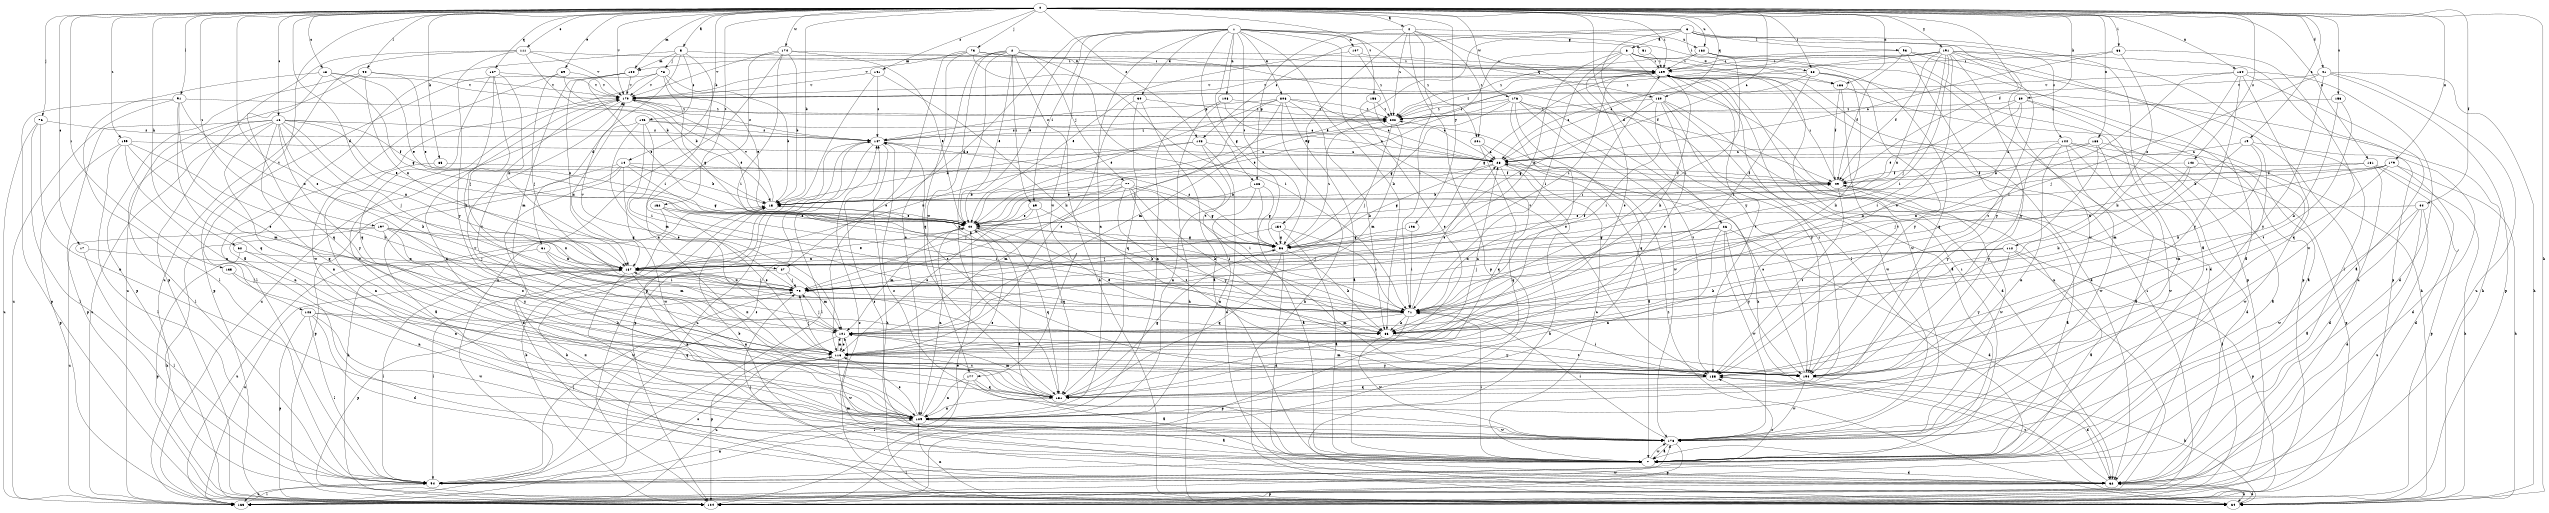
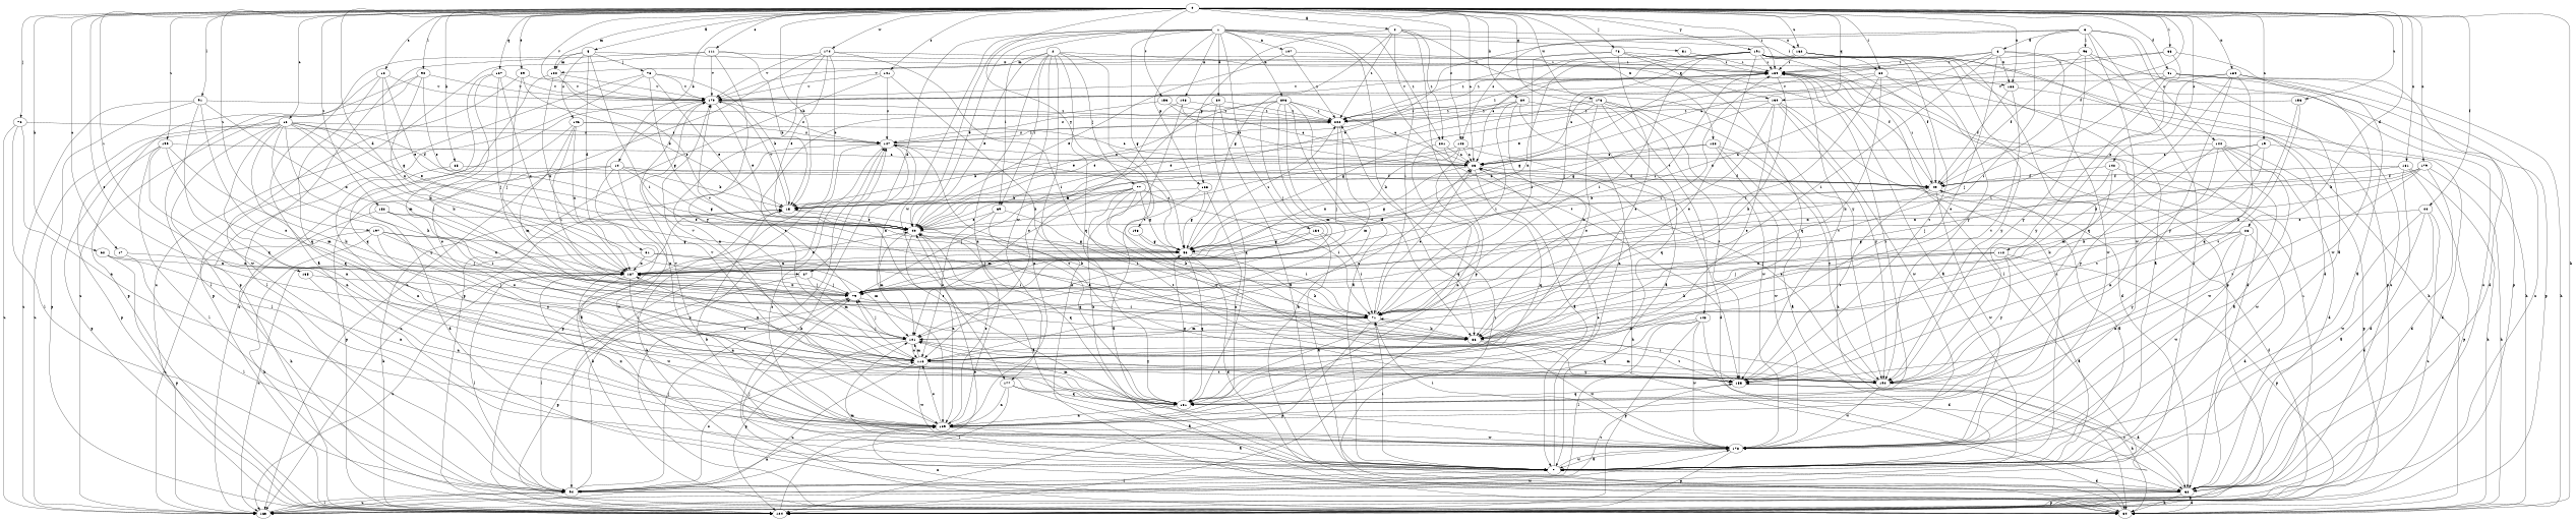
  strict digraph {
    0
    4
    5
    14
    15
    16
    17
    18
    19
    n10 [label=23]
    26
    27
    39
    41
    44
    49
    62
    64
    66
    68
    73
    76
    80
    85
    90
    91
    100
    111
    116
    127
    130
    135
    139
    141
    142
    143
    148
    152
    153
    156
    162
    170
    174
    176
    179
    181
    183
    184
    186
    191
    193
    197
    199
    56
    123
    201
    71
    124
    194
    202
    7
    31
    78
    146
    178
    32
    40
    86
    109
    131
    94
    163
    187
    147
    79
    155
    101
    112
    1
    30
    51
    69
    n83 [label=806]
    107
    108
    154
    177
    2
    77
    3
    6
    93
    144
    0 -> 4 [label=a]
    0 -> 5 [label=a]
    0 -> 14 [label=b]
    0 -> 15 [label=b]
    0 -> 16 [label=c]
    0 -> 17 [label=c]
    0 -> 18 [label=c]
    0 -> 19 [label=c]
    0 -> n10 [label=c]
    0 -> 26 [label=d]
    0 -> 27 [label=d]
    0 -> 39 [label=e]
    0 -> 41 [label=f]
    0 -> 44 [label=f]
    0 -> 49 [label=f]
    0 -> 62 [label=h]
    0 -> 64 [label=h]
    0 -> 66 [label=i]
    0 -> 68 [label=i]
    0 -> 73 [label=j]
    0 -> 76 [label=j]
    0 -> 80 [label=k]
    0 -> 85 [label=k]
    0 -> 90 [label=l]
    0 -> 91 [label=l]
    0 -> 100 [label=m]
    0 -> 111 [label=o]
    0 -> 116 [label=o]
    0 -> 127 [label=q]
    0 -> 130 [label=q]
    0 -> 135 [label=r]
    0 -> 139 [label=r]
    0 -> 141 [label=s]
    0 -> 142 [label=s]
    0 -> 143 [label=s]
    0 -> 148 [label=t]
    0 -> 152 [label=t]
    0 -> 153 [label=t]
    0 -> 156 [label=u]
    0 -> 162 [label=u]
    0 -> 170 [label=v]
    0 -> 174 [label=w]
    0 -> 176 [label=w]
    0 -> 179 [label=x]
    0 -> 181 [label=x]
    0 -> 183 [label=x]
    0 -> 184 [label=x]
    0 -> 186 [label=x]
    0 -> 191 [label=y]
    0 -> 193 [label=y]
    0 -> 197 [label=z]
    0 -> 199 [label=z]
    4 -> 162 [label=u]
    4 -> 56 [label=g]
    4 -> 123 [label=p]
    4 -> 201 [label=z]
    4 -> 71 [label=i]
    4 -> 124 [label=p]
    4 -> 194 [label=y]
    4 -> 202 [label=z]
    5 -> 100 [label=m]
    5 -> 186 [label=x]
    5 -> 71 [label=i]
    5 -> 7 [label=a]
    5 -> 31 [label=d]
    5 -> 78 [label=j]
    5 -> 146 [label=s]
    14 -> 15 [label=b]
    14 -> 49 [label=f]
    14 -> 56 [label=g]
    14 -> 124 [label=p]
    14 -> 7 [label=a]
    14 -> 178 [label=w]
    14 -> 32 [label=d]
    15 -> 170 [label=v]
    15 -> 40 [label=e]
    16 -> 49 [label=f]
    16 -> 124 [label=p]
    16 -> 194 [label=y]
    16 -> 40 [label=e]
    16 -> 86 [label=k]
    16 -> 109 [label=n]
    16 -> 131 [label=q]
    16 -> 94 [label=l]
    16 -> 163 [label=u]
    16 -> 187 [label=x]
    16 -> 147 [label=s]
    16 -> 79 [label=j]
    17 -> 94 [label=l]
    17 -> 187 [label=x]
    18 -> 170 [label=v]
    18 -> 56 [label=g]
    18 -> 40 [label=e]
    18 -> 131 [label=q]
    18 -> 94 [label=l]
    19 -> n10 [label=c]
    19 -> 32 [label=d]
    19 -> 86 [label=k]
    19 -> 155 [label=t]
    19 -> 101 [label=m]
    n10 -> 49 [label=f]
    n10 -> 64 [label=h]
    n10 -> 56 [label=g]
    n10 -> 40 [label=e]
    n10 -> 131 [label=q]
    26 -> 56 [label=g]
    26 -> 194 [label=y]
    26 -> 178 [label=w]
    26 -> 32 [label=d]
    26 -> 109 [label=n]
    26 -> 79 [label=j]
    27 -> 94 [label=l]
    27 -> 79 [label=j]
    27 -> 101 [label=m]
    39 -> 15 [label=b]
    39 -> 170 [label=v]
    39 -> 178 [label=w]
    39 -> 79 [label=j]
    41 -> 64 [label=h]
    41 -> 170 [label=v]
    41 -> 124 [label=p]
    41 -> 194 [label=y]
    41 -> 163 [label=u]
    41 -> 79 [label=j]
    44 -> 7 [label=a]
    44 -> 178 [label=w]
    44 -> 32 [label=d]
    44 -> 40 [label=e]
    44 -> 163 [label=u]
    49 -> 15 [label=b]
    49 -> 139 [label=r]
    49 -> 7 [label=a]
    49 -> 178 [label=w]
    49 -> 155 [label=t]
    62 -> 124 [label=p]
    62 -> 109 [label=n]
    62 -> 187 [label=x]
    64 -> 15 [label=b]
    64 -> 202 [label=z]
    64 -> 32 [label=d]
    64 -> 109 [label=n]
    64 -> 147 [label=s]
    66 -> n10 [label=c]
    66 -> 139 [label=r]
    66 -> 178 [label=w]
    66 -> 112 [label=o]
    68 -> n10 [label=c]
    68 -> 64 [label=h]
    68 -> 170 [label=v]
    68 -> 71 [label=i]
    68 -> 194 [label=y]
    68 -> 86 [label=k]
    73 -> 49 [label=f]
    73 -> 116 [label=o]
    73 -> 139 [label=r]
    73 -> 170 [label=v]
    73 -> 71 [label=i]
    73 -> 131 [label=q]
    76 -> 109 [label=n]
    76 -> 94 [label=l]
    76 -> 163 [label=u]
    76 -> 147 [label=s]
    80 -> 71 [label=i]
    80 -> 202 [label=z]
    80 -> 7 [label=a]
    80 -> 40 [label=e]
    80 -> 86 [label=k]
    80 -> 109 [label=n]
    85 -> 49 [label=f]
    85 -> 109 [label=n]
    90 -> 170 [label=v]
    90 -> 124 [label=p]
    90 -> 40 [label=e]
    90 -> 163 [label=u]
    90 -> 187 [label=x]
    91 -> 116 [label=o]
    91 -> 124 [label=p]
    91 -> 202 [label=z]
    91 -> 131 [label=q]
    91 -> 163 [label=u]
    91 -> 187 [label=x]
    100 -> 170 [label=v]
    100 -> 40 [label=e]
    100 -> 187 [label=x]
    100 -> 101 [label=m]
    111 -> 15 [label=b]
    111 -> 139 [label=r]
    111 -> 170 [label=v]
    111 -> 124 [label=p]
    111 -> 194 [label=y]
    111 -> 163 [label=u]
    116 -> n10 [label=c]
    116 -> 170 [label=v]
    116 -> 194 [label=y]
    116 -> 178 [label=w]
    116 -> 163 [label=u]
    116 -> 187 [label=x]
    116 -> 79 [label=j]
    116 -> 155 [label=t]
    116 -> 101 [label=m]
    127 -> 170 [label=v]
    127 -> 86 [label=k]
    127 -> 131 [label=q]
    127 -> 187 [label=x]
    127 -> 79 [label=j]
    130 -> 116 [label=o]
    130 -> 56 [label=g]
    130 -> 71 [label=i]
    130 -> 194 [label=y]
    130 -> 202 [label=z]
    130 -> 178 [label=w]
    130 -> 32 [label=d]
    135 -> 109 [label=n]
    135 -> 79 [label=j]
    139 -> 170 [label=v]
    139 -> 56 [label=g]
    139 -> 202 [label=z]
    139 -> 7 [label=a]
    139 -> 32 [label=d]
    139 -> 86 [label=k]
    139 -> 155 [label=t]
    141 -> 170 [label=v]
    141 -> 124 [label=p]
    141 -> 86 [label=k]
    141 -> 147 [label=s]
    142 -> 49 [label=f]
    142 -> 178 [label=w]
    142 -> 86 [label=k]
    142 -> 79 [label=j]
    143 -> 15 [label=b]
    143 -> n10 [label=c]
    143 -> 32 [label=d]
    143 -> 109 [label=n]
    143 -> 187 [label=x]
    148 -> 124 [label=p]
    148 -> 178 [label=w]
    148 -> 32 [label=d]
    148 -> 86 [label=k]
    148 -> 131 [label=q]
    148 -> 94 [label=l]
    152 -> 64 [label=h]
    152 -> 116 [label=o]
    152 -> 71 [label=i]
    152 -> 40 [label=e]
    153 -> n10 [label=c]
    153 -> 116 [label=o]
    153 -> 202 [label=z]
    156 -> 202 [label=z]
    156 -> 86 [label=k]
    156 -> 155 [label=t]
    162 -> 139 [label=r]
    162 -> 124 [label=p]
    162 -> 202 [label=z]
    162 -> 32 [label=d]
    162 -> 131 [label=q]
    170 -> 202 [label=z]
    170 -> 40 [label=e]
    170 -> 109 [label=n]
    170 -> 163 [label=u]
    170 -> 147 [label=s]
    174 -> 15 [label=b]
    174 -> 139 [label=r]
    174 -> 170 [label=v]
    174 -> 71 [label=i]
    174 -> 40 [label=e]
    174 -> 109 [label=n]
    174 -> 163 [label=u]
    176 -> 64 [label=h]
    176 -> 116 [label=o]
    176 -> 56 [label=g]
    176 -> 202 [label=z]
    176 -> 178 [label=w]
    176 -> 40 [label=e]
    176 -> 131 [label=q]
    176 -> 155 [label=t]
    179 -> 15 [label=b]
    179 -> 49 [label=f]
    179 -> 64 [label=h]
    179 -> 32 [label=d]
    179 -> 187 [label=x]
    179 -> 155 [label=t]
    181 -> 49 [label=f]
    181 -> 64 [label=h]
    181 -> 124 [label=p]
    181 -> 32 [label=d]
    181 -> 187 [label=x]
    183 -> 15 [label=b]
    183 -> n10 [label=c]
    183 -> 194 [label=y]
    183 -> 7 [label=a]
    183 -> 178 [label=w]
    184 -> 170 [label=v]
    184 -> 71 [label=i]
    184 -> 194 [label=y]
    184 -> 7 [label=a]
    184 -> 32 [label=d]
    184 -> 86 [label=k]
    184 -> 131 [label=q]
    186 -> 49 [label=f]
    186 -> 64 [label=h]
    186 -> 155 [label=t]
    191 -> n10 [label=c]
    191 -> 49 [label=f]
    191 -> 116 [label=o]
    191 -> 139 [label=r]
    191 -> 71 [label=i]
    191 -> 124 [label=p]
    191 -> 194 [label=y]
    191 -> 202 [label=z]
    191 -> 7 [label=a]
    191 -> 94 [label=l]
    191 -> 187 [label=x]
    191 -> 79 [label=j]
    191 -> 155 [label=t]
    193 -> 56 [label=g]
    193 -> 71 [label=i]
    197 -> 64 [label=h]
-   197 -> 116 [label=o]
    197 -> 56 [label=g]
    197 -> 194 [label=y]
    197 -> 163 [label=u]
    197 -> 187 [label=x]
    197 -> 79 [label=j]
    199 -> n10 [label=c]
    199 -> 124 [label=p]
    199 -> 86 [label=k]
    199 -> 109 [label=n]
    199 -> 94 [label=l]
    199 -> 101 [label=m]
    56 -> 49 [label=f]
    56 -> 202 [label=z]
    56 -> 32 [label=d]
    56 -> 86 [label=k]
    56 -> 131 [label=q]
    56 -> 187 [label=x]
    56 -> 147 [label=s]
    123 -> 15 [label=b]
    123 -> 56 [label=g]
    123 -> 7 [label=a]
    123 -> 109 [label=n]
    201 -> n10 [label=c]
    201 -> 7 [label=a]
    201 -> 131 [label=q]
    71 -> 15 [label=b]
    71 -> n10 [label=c]
    71 -> 139 [label=r]
    71 -> 124 [label=p]
    71 -> 86 [label=k]
    71 -> 101 [label=m]
    124 -> 15 [label=b]
    124 -> 49 [label=f]
    124 -> 40 [label=e]
    194 -> n10 [label=c]
    194 -> 64 [label=h]
    194 -> 178 [label=w]
    194 -> 101 [label=m]
    202 -> 147 [label=s]
    202 -> 79 [label=j]
    202 -> 101 [label=m]
    7 -> 15 [label=b]
    7 -> n10 [label=c]
    7 -> 139 [label=r]
    7 -> 71 [label=i]
    7 -> 178 [label=w]
    7 -> 32 [label=d]
    7 -> 94 [label=l]
    7 -> 147 [label=s]
    31 -> 71 [label=i]
    31 -> 163 [label=u]
    31 -> 187 [label=x]
    31 -> 101 [label=m]
    78 -> 15 [label=b]
    78 -> 170 [label=v]
    78 -> 56 [label=g]
    78 -> 124 [label=p]
    78 -> 40 [label=e]
    78 -> 94 [label=l]
    146 -> n10 [label=c]
    146 -> 116 [label=o]
    146 -> 71 [label=i]
    146 -> 187 [label=x]
    146 -> 147 [label=s]
    146 -> 101 [label=m]
    178 -> 71 [label=i]
    178 -> 124 [label=p]
    178 -> 7 [label=a]
    178 -> 187 [label=x]
    178 -> 147 [label=s]
    32 -> 15 [label=b]
    32 -> 64 [label=h]
    32 -> 124 [label=p]
    32 -> 79 [label=j]
    32 -> 155 [label=t]
    32 -> 101 [label=m]
    40 -> 56 [label=g]
    40 -> 7 [label=a]
    40 -> 109 [label=n]
    40 -> 131 [label=q]
    40 -> 101 [label=m]
    86 -> 178 [label=w]
    86 -> 40 [label=e]
    86 -> 155 [label=t]
    109 -> 116 [label=o]
    109 -> 170 [label=v]
    109 -> 7 [label=a]
    109 -> 178 [label=w]
    109 -> 40 [label=e]
    131 -> 139 [label=r]
    131 -> 170 [label=v]
    131 -> 56 [label=g]
    131 -> 109 [label=n]
    131 -> 101 [label=m]
    94 -> 116 [label=o]
    94 -> 109 [label=n]
    94 -> 163 [label=u]
    94 -> 147 [label=s]
    94 -> 79 [label=j]
    94 -> 155 [label=t]
    163 -> 139 [label=r]
    163 -> 178 [label=w]
    163 -> 94 [label=l]
    187 -> 139 [label=r]
    187 -> 178 [label=w]
    187 -> 40 [label=e]
    187 -> 109 [label=n]
    187 -> 94 [label=l]
    187 -> 163 [label=u]
    187 -> 79 [label=j]
    147 -> n10 [label=c]
    147 -> 64 [label=h]
    147 -> 139 [label=r]
    147 -> 124 [label=p]
    147 -> 202 [label=z]
    147 -> 94 [label=l]
    147 -> 163 [label=u]
    147 -> 155 [label=t]
    79 -> 170 [label=v]
    79 -> 71 [label=i]
    79 -> 124 [label=p]
    79 -> 187 [label=x]
    155 -> 71 [label=i]
    155 -> 32 [label=d]
    155 -> 131 [label=q]
    101 -> 116 [label=o]
    101 -> 124 [label=p]
    101 -> 194 [label=y]
    101 -> 79 [label=j]
    112 -> 124 [label=p]
    112 -> 194 [label=y]
    112 -> 7 [label=a]
    112 -> 86 [label=k]
    112 -> 187 [label=x]
    112 -> 79 [label=j]
    1 -> 27 [label=d]
    1 -> 68 [label=i]
    1 -> 56 [label=g]
    1 -> 123 [label=p]
    1 -> 201 [label=z]
    1 -> 40 [label=e]
    1 -> 86 [label=k]
    1 -> 109 [label=n]
    1 -> 155 [label=t]
    1 -> 30 [label=d]
    1 -> 51 [label=g]
    1 -> 69 [label=i]
    1 -> n83 [label=n]
    1 -> 107 [label=n]
    1 -> 108 [label=n]
    1 -> 154 [label=t]
    1 -> 177 [label=w]
    30 -> 116 [label=o]
    30 -> 202 [label=z]
    30 -> 7 [label=a]
    30 -> 131 [label=q]
    51 -> 139 [label=r]
    69 -> 116 [label=o]
    69 -> 71 [label=i]
    69 -> 40 [label=e]
    69 -> 131 [label=q]
    n83 -> n10 [label=c]
    n83 -> 64 [label=h]
    n83 -> 202 [label=z]
    n83 -> 7 [label=a]
    n83 -> 40 [label=e]
    n83 -> 86 [label=k]
    n83 -> 147 [label=s]
    n83 -> 79 [label=j]
    n83 -> 101 [label=m]
    107 -> 139 [label=r]
    107 -> 202 [label=z]
    107 -> 40 [label=e]
    108 -> n10 [label=c]
    108 -> 64 [label=h]
    108 -> 202 [label=z]
    108 -> 109 [label=n]
    154 -> 56 [label=g]
    154 -> 71 [label=i]
    154 -> 7 [label=a]
    154 -> 79 [label=j]
    177 -> 7 [label=a]
    177 -> 109 [label=n]
    177 -> 131 [label=q]
    177 -> 94 [label=l]
    2 -> 64 [label=h]
    2 -> 100 [label=m]
    2 -> 130 [label=q]
    2 -> 40 [label=e]
    2 -> 109 [label=n]
    2 -> 131 [label=q]
    2 -> 155 [label=t]
    2 -> 69 [label=i]
    2 -> 177 [label=w]
    2 -> 77 [label=j]
    77 -> 15 [label=b]
    77 -> 56 [label=g]
    77 -> 71 [label=i]
    77 -> 194 [label=y]
    77 -> 86 [label=k]
    77 -> 79 [label=j]
    77 -> 155 [label=t]
    77 -> 101 [label=m]
    3 -> 143 [label=s]
    3 -> 71 [label=i]
    3 -> 7 [label=a]
    3 -> 178 [label=w]
    3 -> 40 [label=e]
    3 -> 94 [label=l]
    3 -> 6 [label=a]
    3 -> 93 [label=l]
    3 -> 144 [label=s]
    6 -> 116 [label=o]
    6 -> 139 [label=r]
    6 -> 186 [label=x]
    6 -> 71 [label=i]
    6 -> 178 [label=w]
    6 -> 40 [label=e]
    6 -> 163 [label=u]
    6 -> 187 [label=x]
    93 -> 49 [label=f]
    93 -> 139 [label=r]
    93 -> 124 [label=p]
    93 -> 194 [label=y]
    93 -> 163 [label=u]
    144 -> n10 [label=c]
    144 -> 124 [label=p]
    144 -> 194 [label=y]
    144 -> 7 [label=a]
    144 -> 178 [label=w]
    144 -> 32 [label=d]
    144 -> 109 [label=n]
  }
